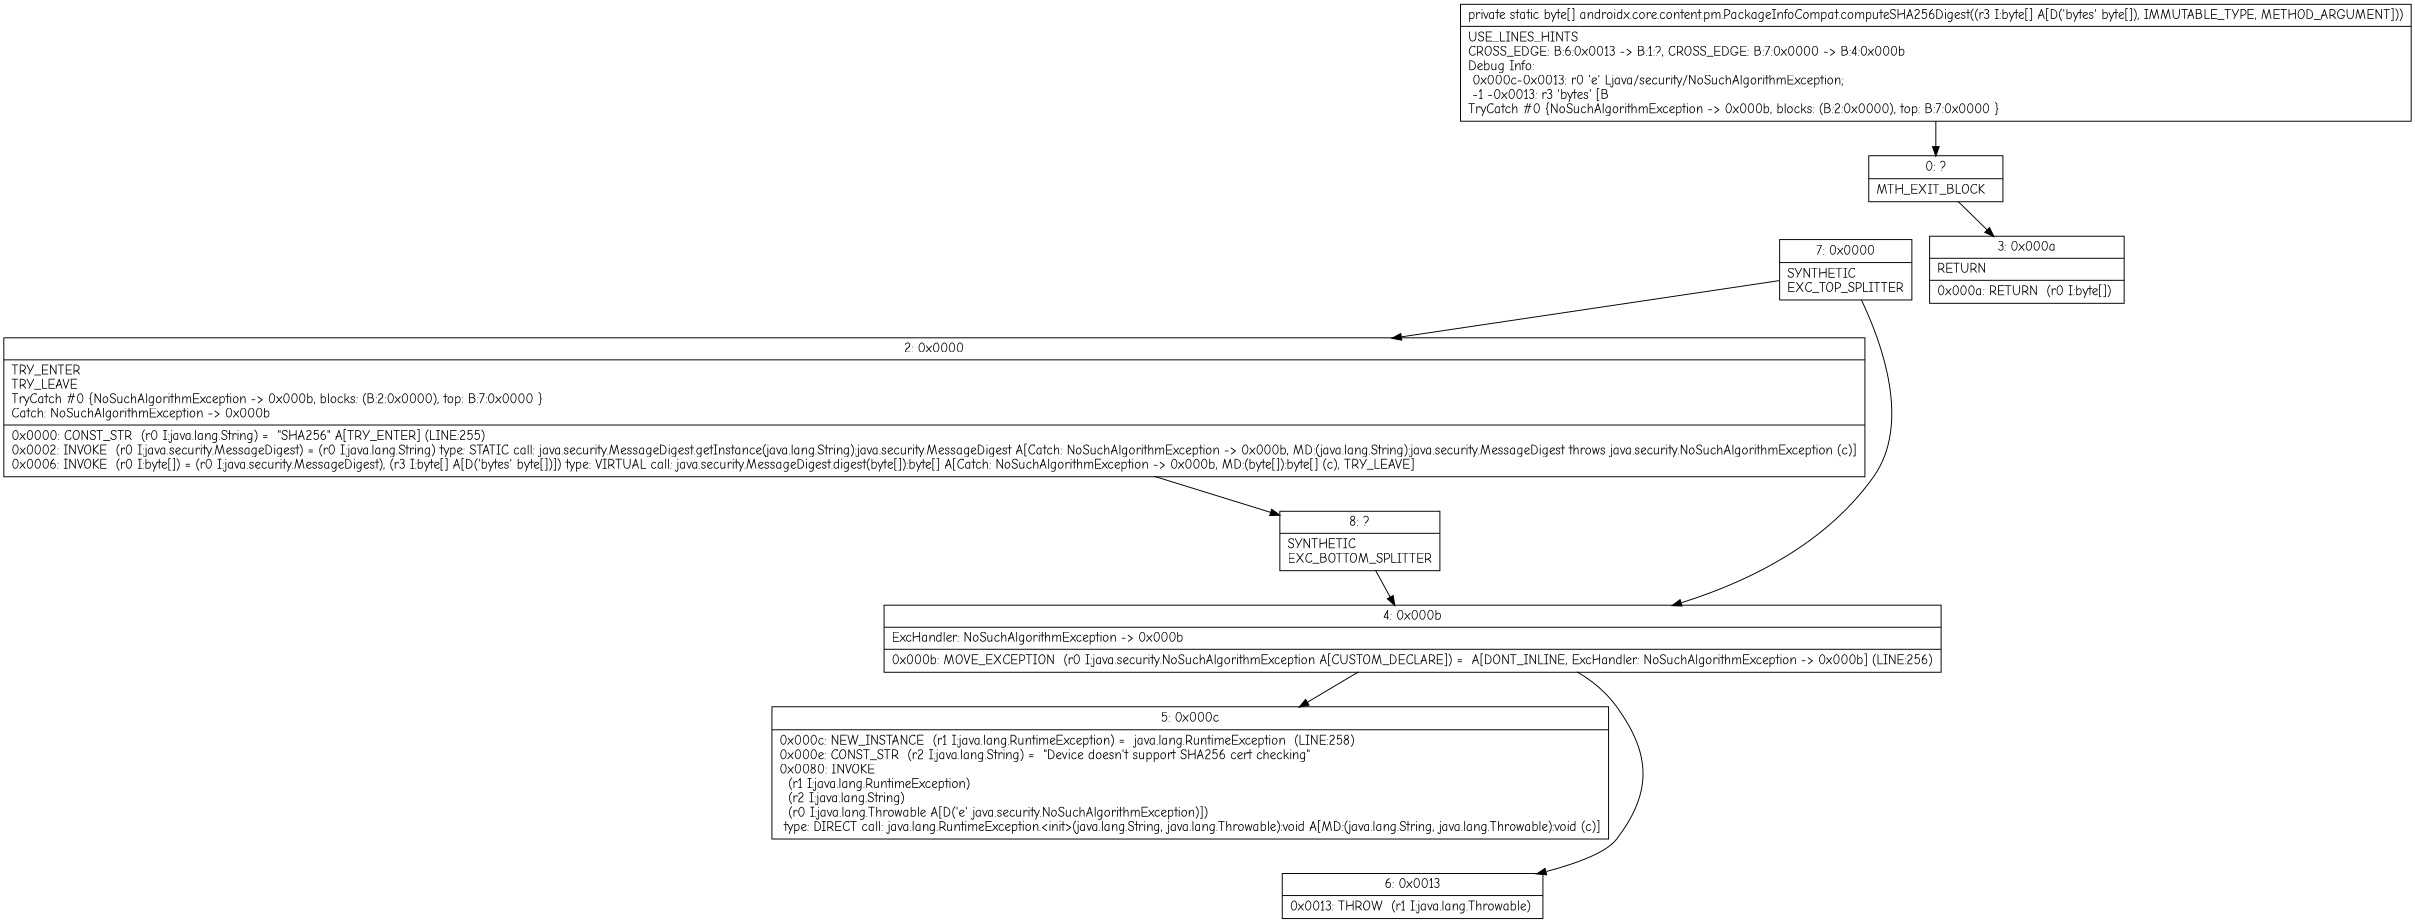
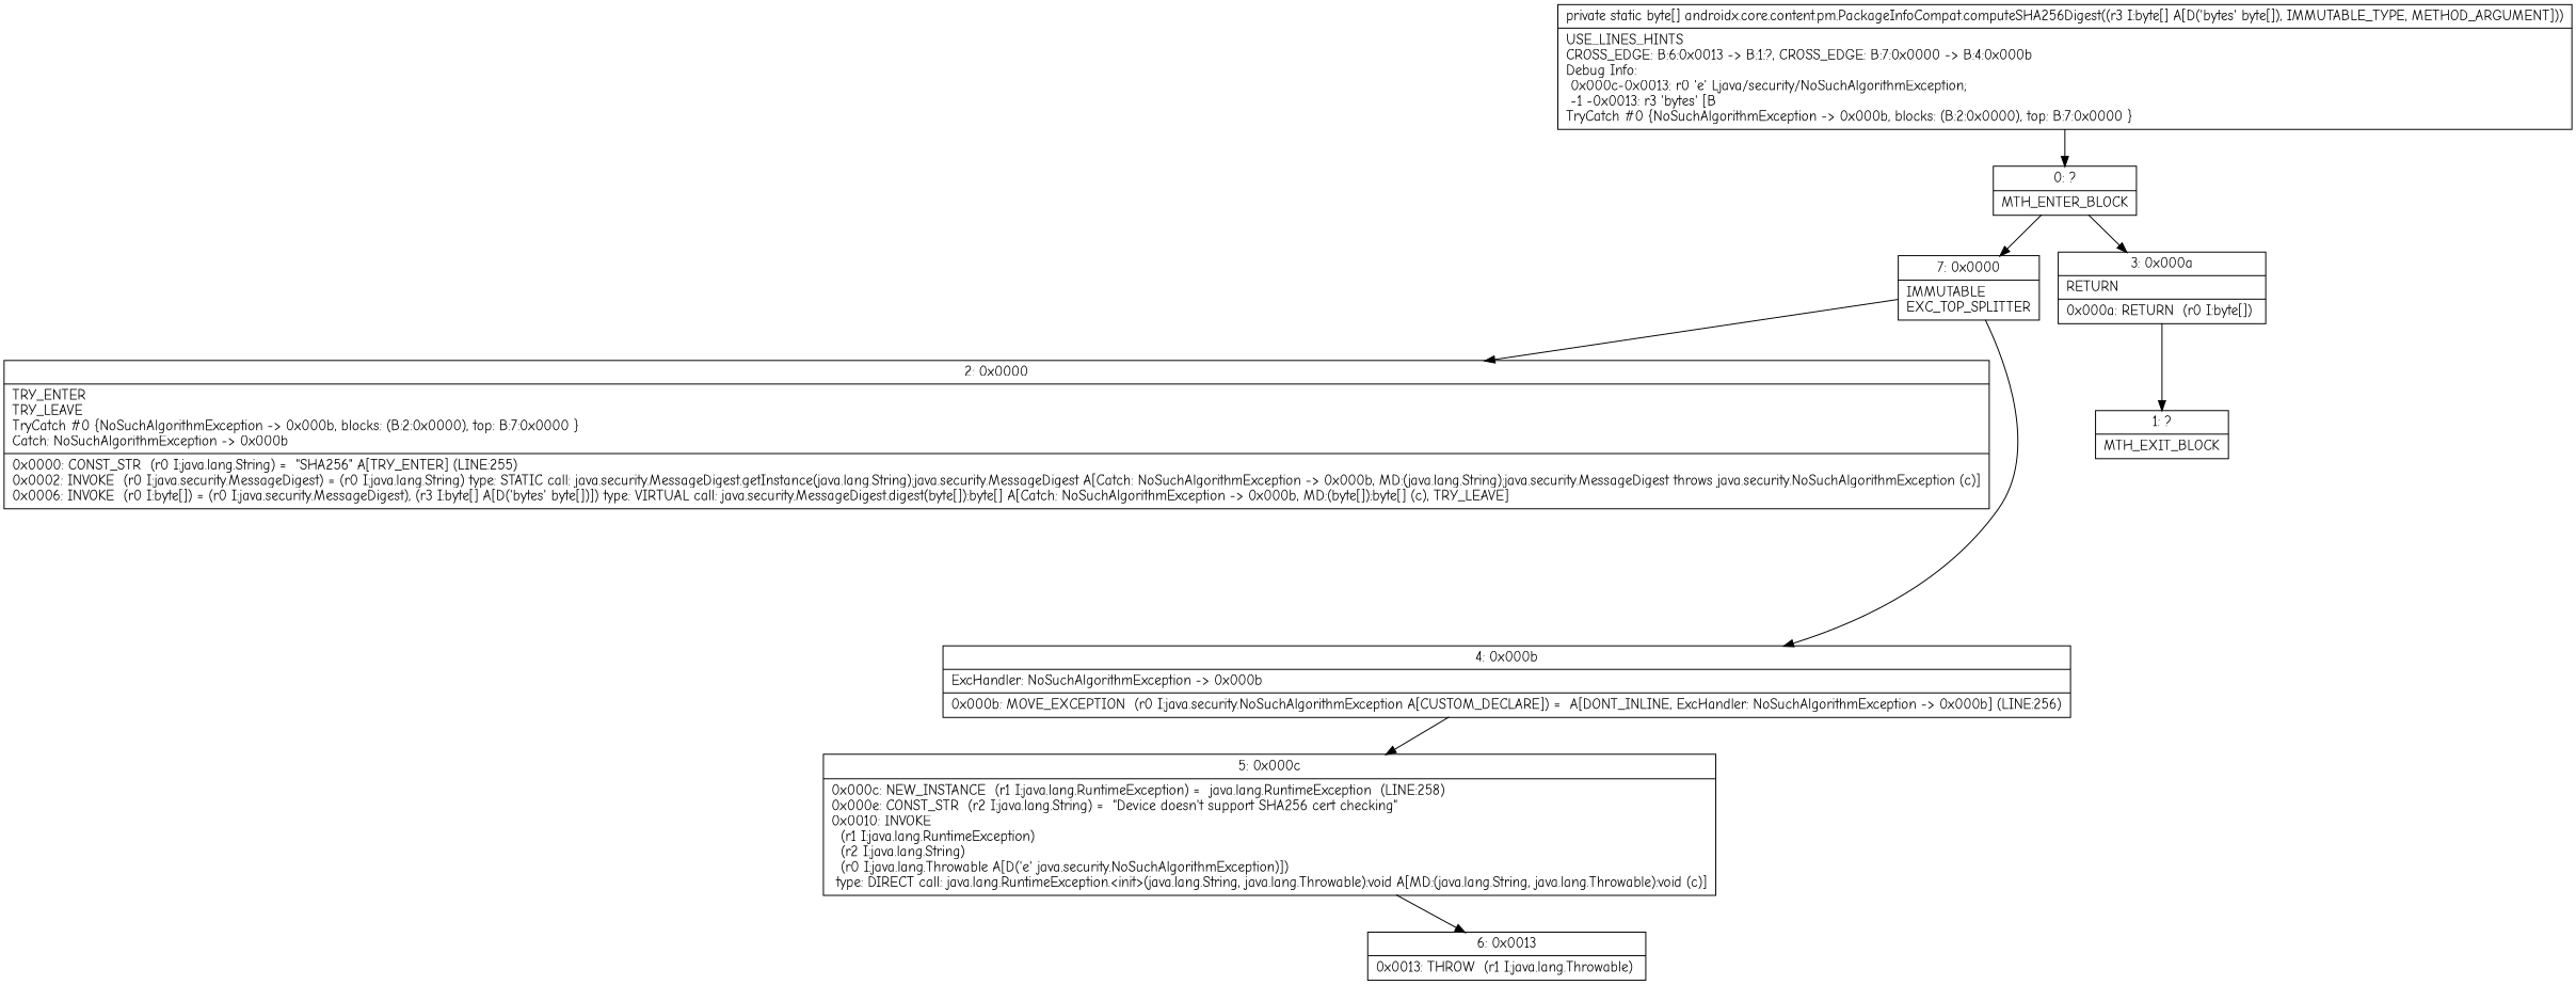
  digraph {
    fontname="Comic Neue"
    node [fontname="Comic Neue" shape=record]
    edge [fontname="Comic Neue"]
-   n1 [label="{0\:\ ?|MTH_EXIT_BLOCK\l}"]
-   n2 [label="{7\:\ 0x0000|SYNTHETIC\lEXC_TOP_SPLITTER\l}"]
+   n1 [label="{0\:\ ?|MTH_ENTER_BLOCK\l}"]
+   n2 [label="{7\:\ 0x0000|IMMUTABLE\lEXC_TOP_SPLITTER\l}"]
    n3 [label="{3\:\ 0x000a|RETURN\l|0x000a: RETURN  (r0 I:byte[]) \l}"]
    n4 [label="{2\:\ 0x0000|TRY_ENTER\lTRY_LEAVE\lTryCatch #0 \{NoSuchAlgorithmException \-\> 0x000b, blocks: (B:2:0x0000), top: B:7:0x0000 \}\lCatch: NoSuchAlgorithmException \-\> 0x000b\l|0x0000: CONST_STR  (r0 I:java.lang.String) =  \"SHA256\" A[TRY_ENTER] (LINE:255)\l0x0002: INVOKE  (r0 I:java.security.MessageDigest) = (r0 I:java.lang.String) type: STATIC call: java.security.MessageDigest.getInstance(java.lang.String):java.security.MessageDigest A[Catch: NoSuchAlgorithmException \-\> 0x000b, MD:(java.lang.String):java.security.MessageDigest throws java.security.NoSuchAlgorithmException (c)]\l0x0006: INVOKE  (r0 I:byte[]) = (r0 I:java.security.MessageDigest), (r3 I:byte[] A[D('bytes' byte[])]) type: VIRTUAL call: java.security.MessageDigest.digest(byte[]):byte[] A[Catch: NoSuchAlgorithmException \-\> 0x000b, MD:(byte[]):byte[] (c), TRY_LEAVE]\l}"]
    n5 [label="{4\:\ 0x000b|ExcHandler: NoSuchAlgorithmException \-\> 0x000b\l|0x000b: MOVE_EXCEPTION  (r0 I:java.security.NoSuchAlgorithmException A[CUSTOM_DECLARE]) =  A[DONT_INLINE, ExcHandler: NoSuchAlgorithmException \-\> 0x000b] (LINE:256)\l}"]
-   n6 [label="{8\:\ ?|SYNTHETIC\lEXC_BOTTOM_SPLITTER\l}"]
-   n7 [label="{5\:\ 0x000c|0x000c: NEW_INSTANCE  (r1 I:java.lang.RuntimeException) =  java.lang.RuntimeException  (LINE:258)\l0x000e: CONST_STR  (r2 I:java.lang.String) =  \"Device doesn't support SHA256 cert checking\" \l0x0080: INVOKE  \l  (r1 I:java.lang.RuntimeException)\l  (r2 I:java.lang.String)\l  (r0 I:java.lang.Throwable A[D('e' java.security.NoSuchAlgorithmException)])\l type: DIRECT call: java.lang.RuntimeException.\<init\>(java.lang.String, java.lang.Throwable):void A[MD:(java.lang.String, java.lang.Throwable):void (c)]\l}"]
+   n7 [label="{5\:\ 0x000c|0x000c: NEW_INSTANCE  (r1 I:java.lang.RuntimeException) =  java.lang.RuntimeException  (LINE:258)\l0x000e: CONST_STR  (r2 I:java.lang.String) =  \"Device doesn't support SHA256 cert checking\" \l0x0010: INVOKE  \l  (r1 I:java.lang.RuntimeException)\l  (r2 I:java.lang.String)\l  (r0 I:java.lang.Throwable A[D('e' java.security.NoSuchAlgorithmException)])\l type: DIRECT call: java.lang.RuntimeException.\<init\>(java.lang.String, java.lang.Throwable):void A[MD:(java.lang.String, java.lang.Throwable):void (c)]\l}"]
+   n8 [label="{1\:\ ?|MTH_EXIT_BLOCK\l}"]
    n9 [label="{6\:\ 0x0013|0x0013: THROW  (r1 I:java.lang.Throwable) \l}"]
    n10 [label="{private static byte[] androidx.core.content.pm.PackageInfoCompat.computeSHA256Digest((r3 I:byte[] A[D('bytes' byte[]), IMMUTABLE_TYPE, METHOD_ARGUMENT]))  | USE_LINES_HINTS\lCROSS_EDGE: B:6:0x0013 \-\> B:1:?, CROSS_EDGE: B:7:0x0000 \-\> B:4:0x000b\lDebug Info:\l  0x000c\-0x0013: r0 'e' Ljava\/security\/NoSuchAlgorithmException;\l  \-1 \-0x0013: r3 'bytes' [B\lTryCatch #0 \{NoSuchAlgorithmException \-\> 0x000b, blocks: (B:2:0x0000), top: B:7:0x0000 \}\l}"]
+   n1 -> n2
    n1 -> n3
    n2 -> n4
    n2 -> n5
-   n4 -> n6
+   n3 -> n8
    n5 -> n7
-   n6 -> n5
-   n5 -> n9
+   n7 -> n9
    n10 -> n1
  }
